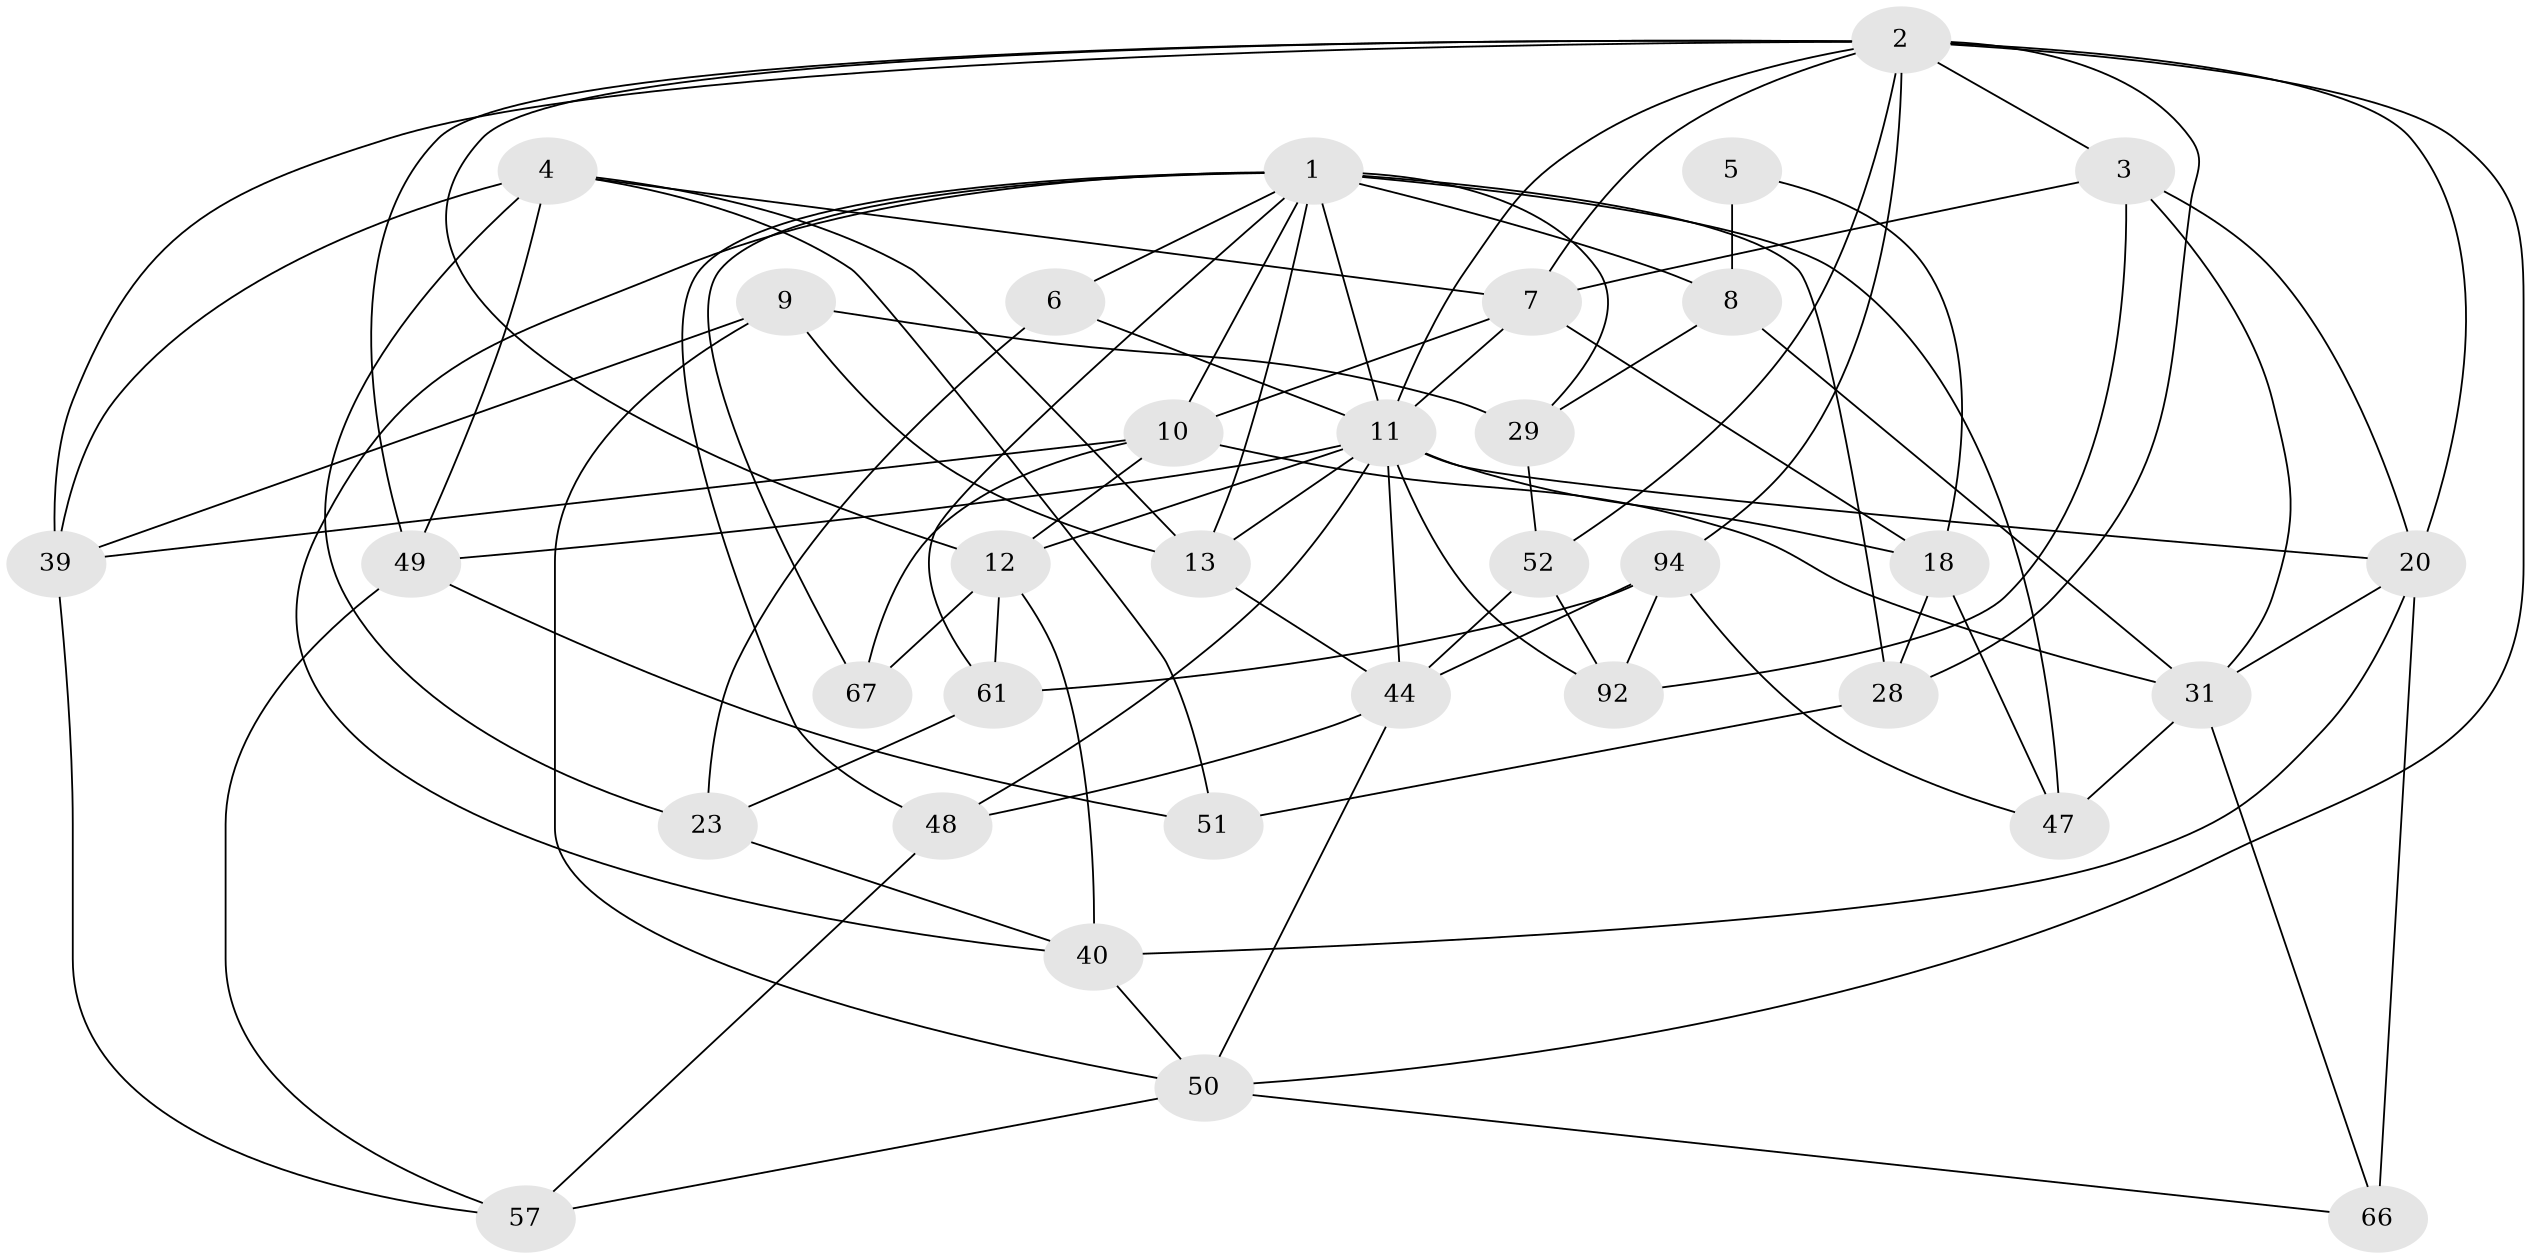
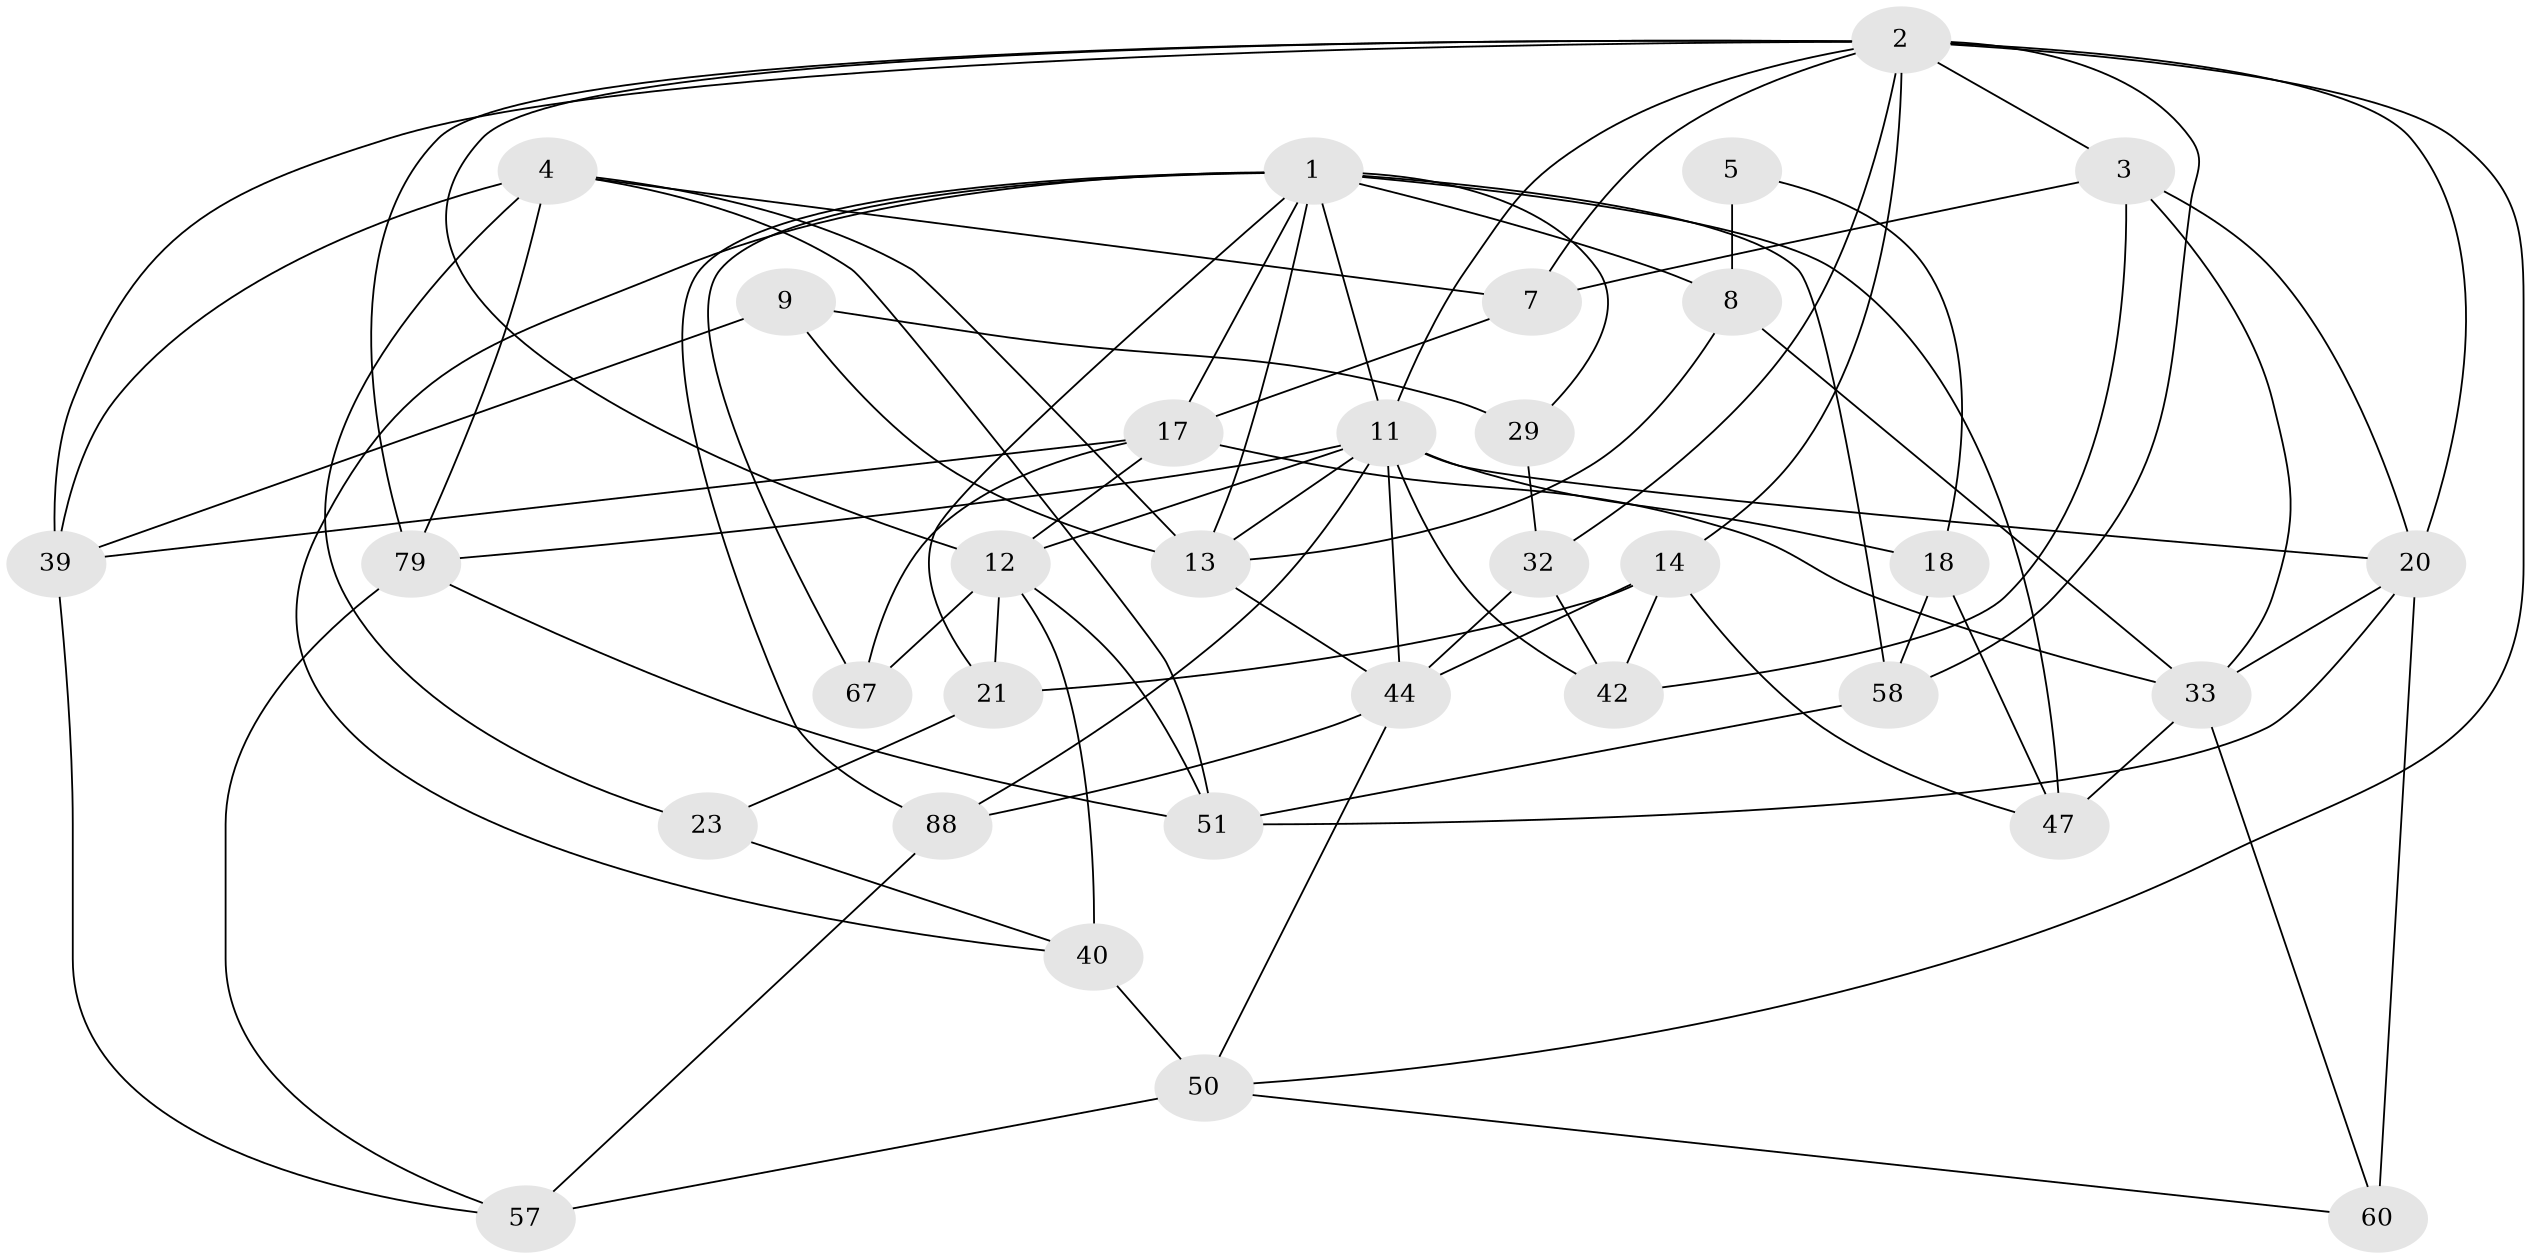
  graph {
    node [color=gray90 style=filled]
    1 [super="+26+53"]
-   6
    8
-   10 [super="+36"]
+   10 [super="+36" label=17]
    11 [super="+17+24"]
    13 [super="+35"]
-   21 [label=61]
-   28
+   21
+   28 [label=58]
    29
    40
    47
-   48
+   48 [label=88]
    n13 [label=67]
    5
    18 [super="+43"]
    23
-   31 [super="+70"]
+   31 [super="+70" label=33]
    12 [super="+59+22"]
    39 [super="+69"]
    20 [super="+34"]
-   49 [super="+58"]
-   42 [label=92]
+   49 [super="+58" label=79]
+   42
    44 [super="+60"]
    51 [super="+65"]
-   32 [label=52]
+   32
    50 [super="+56"]
    57
    2 [super="+33+16+55"]
    3 [super="+54"]
    7 [super="+46"]
-   14 [super="+37" label=94]
-   66
+   14 [super="+37"]
+   66 [label=60]
    4 [super="+15"]
    9
-   1 -- 6
    1 -- 8
    1 -- 10
    1 -- 11 [weight=3]
    1 -- 13
    1 -- 21
    1 -- 28
    1 -- 29
    1 -- 40
    1 -- 47
    1 -- 48
    1 -- n13
-   6 -- 11
-   6 -- 23
-   8 -- 29
+   8 -- 13
    8 -- 31
    10 -- n13
    10 -- 31
    10 -- 12
    10 -- 39
    11 -- 13
    11 -- 48
    11 -- 18 [weight=2]
    11 -- 12
    11 -- 20
    11 -- 49
    11 -- 42
    11 -- 44
    13 -- 44
    21 -- 23
    28 -- 51
    29 -- 32
    40 -- 50
    48 -- 57
    5 -- 8
    5 -- 18
    18 -- 28
    18 -- 47
    23 -- 40
    31 -- 47
    31 -- 66
    12 -- 21
    12 -- 40
    12 -- n13
+   12 -- 51 [weight=2]
    39 -- 57
    20 -- 31
-   20 -- 40
+   20 -- 51
    20 -- 66
    49 -- 51
    49 -- 57
    44 -- 48
    44 -- 50
    32 -- 42
    32 -- 44
    50 -- 57
    50 -- 66
    2 -- 11
    2 -- 28
    2 -- 12
    2 -- 39
    2 -- 20
    2 -- 49 [weight=2]
    2 -- 32
    2 -- 50
    2 -- 3 [weight=2]
    2 -- 7
    2 -- 14 [weight=2]
    3 -- 31
    3 -- 20
    3 -- 42
    3 -- 7
    7 -- 10
-   7 -- 11
-   7 -- 18
    14 -- 21
    14 -- 47
    14 -- 42
    14 -- 44
    4 -- 13
    4 -- 23
    4 -- 39 [weight=2]
    4 -- 49
    4 -- 51
    4 -- 7
    9 -- 13
    9 -- 29
    9 -- 39
-   9 -- 50
  }
